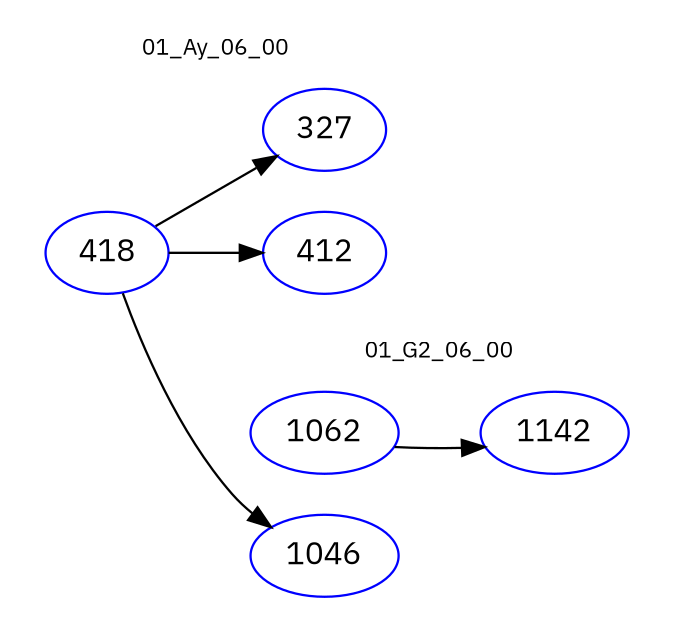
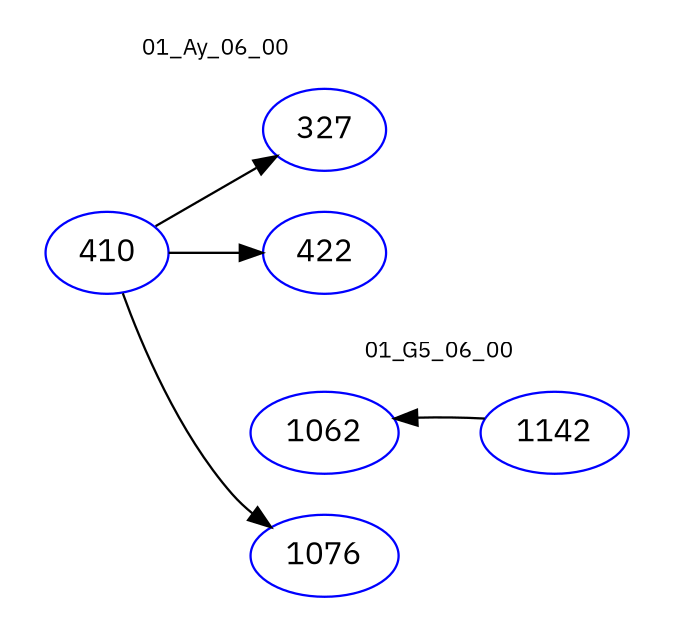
  digraph {
    fontname="IBM Plex Sans"
    rankdir=LR
    node [color=blue fontname="IBM Plex Sans"]
    edge [color=black fontname="IBM Plex Sans"]
-   n1 [label=418]
-   n2 [label=412]
+   n1 [label=410]
+   n2 [label=422]
    n3 [label=327]
    n4 [label=1062]
-   n5 [label=1046]
+   n5 [label=1076]
    n6 [label=1142]
    subgraph cluster_1 {
      color=white
      fontsize=10
      label="01_Ay_06_00"
      n1
      n2
      n3
    }
    subgraph cluster_2 {
      color=white
      fontsize=10
-     label="01_G2_06_00"
+     label="01_G5_06_00"
      n4
      n5
      n6
    }
    n1 -> n2
    n1 -> n3
    n1 -> n5
-   n4 -> n6
+   n6 -> n4
  }
